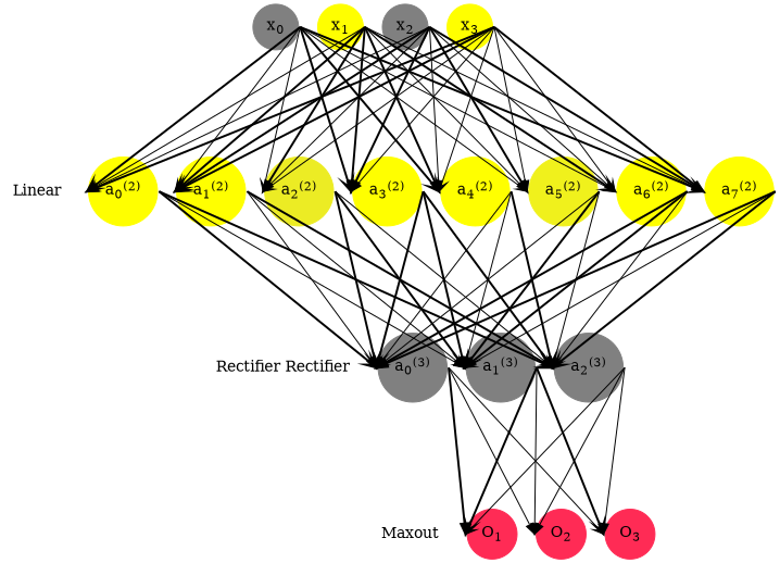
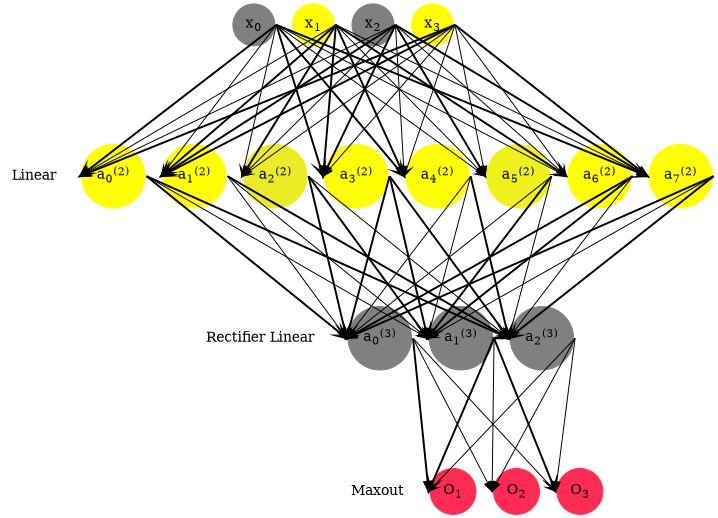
  digraph {
    rankdir=TB
    ranksep=1.4
    splines=false
    node [shape=circle style=filled]
    edge [headport=w style=bold tailport=e arrowhead=vee]
    n1 [color="0.1667, 0.0, 0.5" fillcolor="0.1667, 0.0, 0.5" label=<x<sub>0</sub>>]
    n2 [color="0.1667, 1.0, 1.0" fillcolor="0.1667, 1.0, 1.0" label=<x<sub>1</sub>>]
    n3 [color="0.1667, 0.0, 0.5" fillcolor="0.1667, 0.0, 0.5" label=<x<sub>2</sub>>]
    n4 [color="0.1667, 1.0, 1.0" fillcolor="0.1667, 1.0, 1.0" label=<x<sub>3</sub>>]
    n5 [color="0.1667, 1.133708, 1.066854" fillcolor="0.1667, 1.133708, 1.066854" label=<a<sub>0</sub><sup>(2)</sup>>]
    n6 [color="0.1667, 1.557146, 1.278573" fillcolor="0.1667, 1.557146, 1.278573" label=<a<sub>1</sub><sup>(2)</sup>>]
    n7 [color="0.1667, 0.845118, 0.922559" fillcolor="0.1667, 0.845118, 0.922559" label=<a<sub>2</sub><sup>(2)</sup>>]
    n8 [color="0.1667, 1.050186, 1.025093" fillcolor="0.1667, 1.050186, 1.025093" label=<a<sub>3</sub><sup>(2)</sup>>]
    n9 [color="0.1667, 1.620858, 1.310429" fillcolor="0.1667, 1.620858, 1.310429" label=<a<sub>4</sub><sup>(2)</sup>>]
    n10 [color="0.1667, 0.883029, 0.941514" fillcolor="0.1667, 0.883029, 0.941514" label=<a<sub>5</sub><sup>(2)</sup>>]
    n11 [color="0.1667, 1.860417, 1.430209" fillcolor="0.1667, 1.860417, 1.430209" label=<a<sub>6</sub><sup>(2)</sup>>]
    n12 [color="0.1667, 1.039470, 1.019735" fillcolor="0.1667, 1.039470, 1.019735" label=<a<sub>7</sub><sup>(2)</sup>>]
    n13 [color="0.1667, 0.000000, 0.500000" fillcolor="0.1667, 0.000000, 0.500000" label=<a<sub>0</sub><sup>(3)</sup>>]
    n14 [color="0.1667, 0.000000, 0.500000" fillcolor="0.1667, 0.000000, 0.500000" label=<a<sub>1</sub><sup>(3)</sup>>]
    n15 [color="0.1667, 0.000000, 0.500000" fillcolor="0.1667, 0.000000, 0.500000" label=<a<sub>2</sub><sup>(3)</sup>>]
    n16 [color="0.9667, 0.83, 1.0" fillcolor="0.9667, 0.83, 1.0" label=<O<sub>1</sub>>]
    n17 [color="0.9667, 0.83, 1.0" fillcolor="0.9667, 0.83, 1.0" label=<O<sub>2</sub>>]
    n18 [color="0.9667, 0.83, 1.0" fillcolor="0.9667, 0.83, 1.0" label=<O<sub>3</sub>>]
    n19 [label=Linear shape=plaintext style=""]
-   n20 [label="Rectifier Rectifier" shape=plaintext style=""]
+   n20 [label="Rectifier Linear" shape=plaintext style=""]
    n21 [label=Maxout shape=plaintext style=""]
    subgraph sub_1 {
      n1
    }
    subgraph sub_2 {
      n2
    }
    subgraph sub_3 {
      n3
    }
    subgraph sub_4 {
      n4
    }
    subgraph sub_5 {
      n5
    }
    subgraph sub_6 {
      n6
    }
    subgraph sub_7 {
      n7
    }
    subgraph sub_8 {
      n8
    }
    subgraph sub_9 {
      n9
    }
    subgraph sub_10 {
      n10
    }
    subgraph sub_11 {
      n11
    }
    subgraph sub_12 {
      n12
    }
    subgraph sub_13 {
      n13
    }
    subgraph sub_14 {
      n14
    }
    subgraph sub_15 {
      n15
    }
    subgraph sub_16 {
      n16
    }
    subgraph sub_17 {
      n17
    }
    subgraph sub_18 {
      n18
    }
    subgraph sub_19 {
      rank=same
      n1
      n2
      n3
      n4
    }
    subgraph sub_20 {
      rank=same
      n5
      n6
      n7
      n8
      n9
      n10
      n11
      n12
    }
    subgraph sub_21 {
      rank=same
      n13
      n14
      n15
    }
    subgraph sub_22 {
      rank=same
      n16
      n17
      n18
    }
    subgraph sub_23 {
      rank=same
      n5
      n19
    }
    subgraph sub_24 {
      rank=same
      n13
      n20
    }
    subgraph sub_25 {
      rank=same
      n16
      n21
    }
    n1 -> n2 [style=invis arrowhead=""]
    n1 -> n5
    n1 -> n6 [style=solid]
    n1 -> n7 [style=solid]
    n1 -> n8
    n1 -> n9
    n1 -> n10 [style=solid]
    n1 -> n11 [style=solid]
    n1 -> n12
    n2 -> n3 [style=invis arrowhead=""]
    n2 -> n5 [style=solid]
    n2 -> n6
    n2 -> n7 [arrowhead=normal]
    n2 -> n8 [arrowhead=normal]
    n2 -> n9 [arrowhead=normal]
    n2 -> n10 [style=solid arrowhead=normal]
    n2 -> n11
    n2 -> n12 [style=solid arrowhead=normal]
    n3 -> n4 [style=invis arrowhead=""]
    n3 -> n5 [style=solid]
    n3 -> n6
    n3 -> n7 [style=solid arrowhead=normal]
    n3 -> n8 [arrowhead=normal]
    n3 -> n9 [style=solid arrowhead=normal]
    n3 -> n10 [arrowhead=normal]
    n3 -> n11 [style=solid arrowhead=normal]
    n3 -> n12 [arrowhead=normal]
    n4 -> n5 [arrowhead=normal]
    n4 -> n6
    n4 -> n7 [style=solid]
    n4 -> n8 [style=solid arrowhead=normal]
    n4 -> n9 [style=solid]
    n4 -> n10 [style=solid arrowhead=normal]
    n4 -> n11 [style=solid]
    n4 -> n12 [arrowhead=normal]
    n5 -> n6 [style=invis arrowhead=""]
    n5 -> n13
    n5 -> n14 [style=solid arrowhead=normal]
    n5 -> n15
    n6 -> n7 [style=invis arrowhead=""]
    n6 -> n13 [style=solid arrowhead=normal]
    n6 -> n14 [style=solid]
    n6 -> n15
    n7 -> n8 [style=invis arrowhead=""]
    n7 -> n13
    n7 -> n14 [arrowhead=normal]
    n7 -> n15 [style=solid]
    n8 -> n9 [style=invis arrowhead=""]
    n8 -> n13
    n8 -> n14
    n8 -> n15 [arrowhead=normal]
    n9 -> n10 [style=invis arrowhead=""]
    n9 -> n13 [style=solid arrowhead=normal]
    n9 -> n14 [style=solid arrowhead=normal]
    n9 -> n15
    n10 -> n11 [style=invis arrowhead=""]
    n10 -> n13 [style=solid]
    n10 -> n14
    n10 -> n15 [style=solid]
    n11 -> n12 [style=invis arrowhead=""]
    n11 -> n13 [arrowhead=normal]
    n11 -> n14 [arrowhead=normal]
    n11 -> n15 [style=solid]
    n12 -> n13 [arrowhead=normal]
    n12 -> n14 [style=solid]
    n12 -> n15
    n13 -> n14 [style=invis arrowhead=""]
    n13 -> n16 [arrowhead=normal]
    n13 -> n17 [style=solid arrowhead=normal]
    n13 -> n18 [style=solid]
    n14 -> n15 [style=invis arrowhead=""]
    n14 -> n16
    n14 -> n17 [style=solid arrowhead=normal]
    n14 -> n18
    n15 -> n16 [style=solid]
    n15 -> n17 [style=solid arrowhead=normal]
    n15 -> n18 [style=solid arrowhead=normal]
    n16 -> n17 [style=invis arrowhead=""]
    n17 -> n18 [style=invis arrowhead=""]
    n19 -> n5 [style=invis arrowhead=""]
    n20 -> n13 [style=invis arrowhead=""]
    n21 -> n16 [style=invis arrowhead=""]
  }
